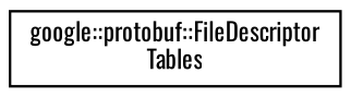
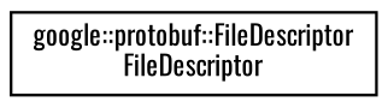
  digraph {
    rankdir=LR
    fontname=Oswald
-   n1 [color=black fillcolor=white fontname=Oswald fontsize=10 height=0.2 label="google::protobuf::FileDescriptor\lTables" shape=record style=filled width=0.4]
+   n1 [color=black fillcolor=white fontname=Oswald fontsize=10 height=0.2 label="google::protobuf::FileDescriptor\lFileDescriptor" shape=record style=filled width=0.4]
  }
